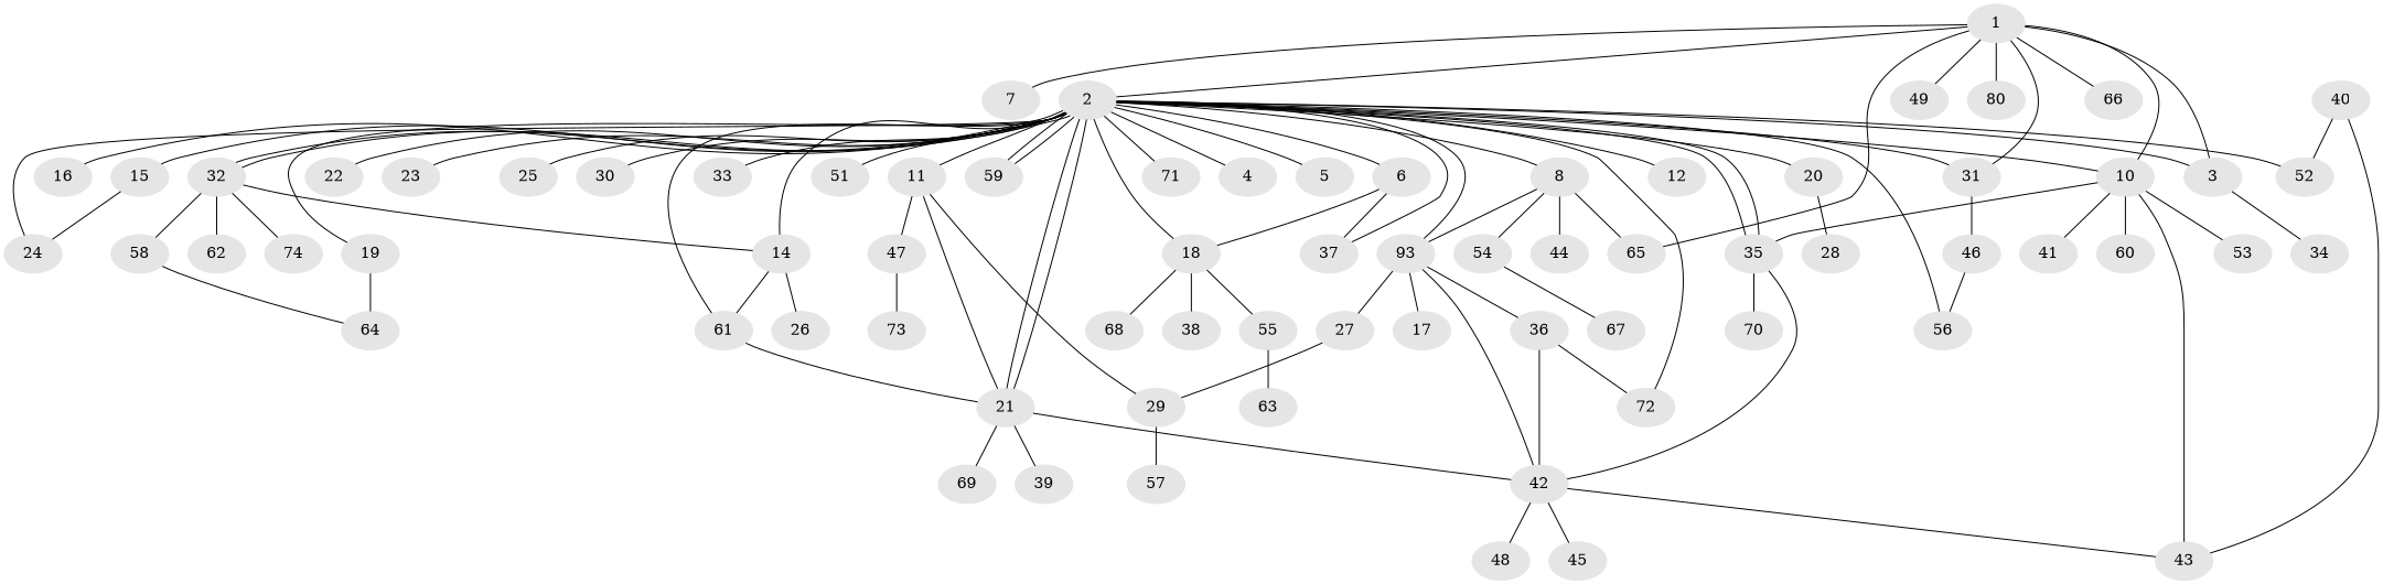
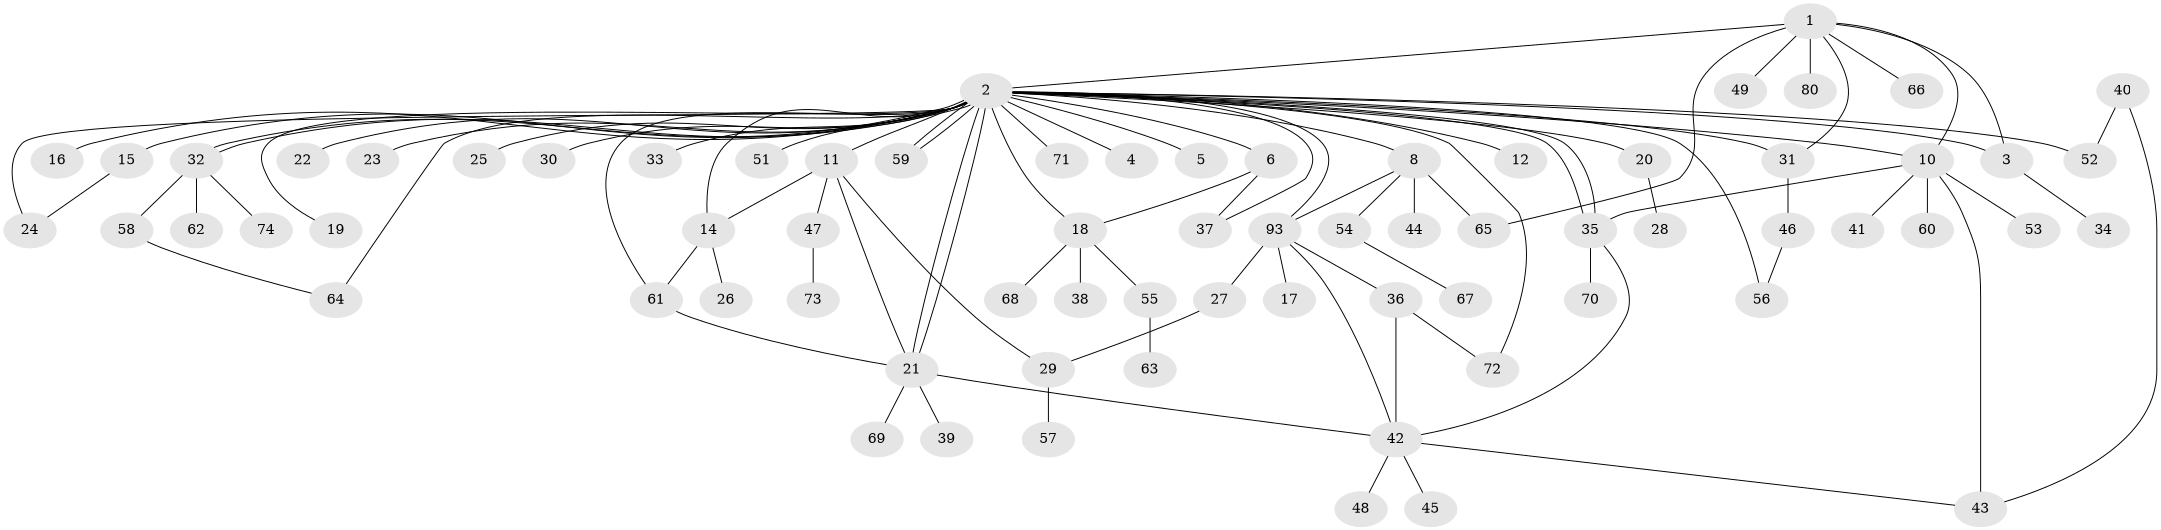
  graph {
    node [color=gray90 style=filled]
    1
    2
    3
-   7
    10
    31
    49
    n8 [label=80]
    65
    66
    4
    5
    6
    8
    11
    12
    n17 [label=93]
    14
    15
    16
    18
    19
    20
    21
    22
    23
    24
    25
    30
    32
    33
    35
    37
    51
    52
    56
    59
    61
    64
    71
    72
    34
    53
    41
    43
    60
    46
    44
    54
    29
    47
    17
    27
    36
    42
    26
    38
    55
    68
    28
    39
    69
    58
    62
    74
    70
    67
    57
    73
    45
    48
    40
    63
    1 -- 2
    1 -- 3
-   1 -- 7
    1 -- 10
    1 -- 31
    1 -- 49
    1 -- n8
    1 -- 65
    1 -- 66
    2 -- 3
    2 -- 10
    2 -- 31
    2 -- 4
    2 -- 5
    2 -- 6
    2 -- 8
    2 -- 11
    2 -- 12
    2 -- n17
    2 -- 14
    2 -- 15
    2 -- 16
    2 -- 18
    2 -- 19
    2 -- 20
    2 -- 21
    2 -- 21
    2 -- 22
    2 -- 23
    2 -- 24
    2 -- 25
    2 -- 30
    2 -- 32
    2 -- 32
    2 -- 33
    2 -- 35
    2 -- 35
    2 -- 37
    2 -- 51
    2 -- 52
    2 -- 56
    2 -- 59
    2 -- 59
    2 -- 61
-   19 -- 64
+   2 -- 64
    2 -- 71
    2 -- 72
    3 -- 34
    10 -- 35
    10 -- 53
    10 -- 41
    10 -- 43
    10 -- 60
    31 -- 46
    6 -- 18
    6 -- 37
    8 -- 65
    8 -- n17
    8 -- 44
    8 -- 54
-   32 -- 14
+   11 -- 14
    11 -- 21
    11 -- 29
    11 -- 47
    n17 -- 17
    n17 -- 27
    n17 -- 36
    n17 -- 42
    14 -- 61
    14 -- 26
    15 -- 24
    18 -- 38
    18 -- 55
    18 -- 68
    20 -- 28
    21 -- 42
    21 -- 39
    21 -- 69
    32 -- 58
    32 -- 62
    32 -- 74
    35 -- 42
    35 -- 70
    61 -- 21
    46 -- 56
    54 -- 67
    29 -- 57
    47 -- 73
    27 -- 29
    36 -- 72
    36 -- 42
    42 -- 43
    42 -- 45
    42 -- 48
    55 -- 63
    58 -- 64
    40 -- 52
    40 -- 43
  }
